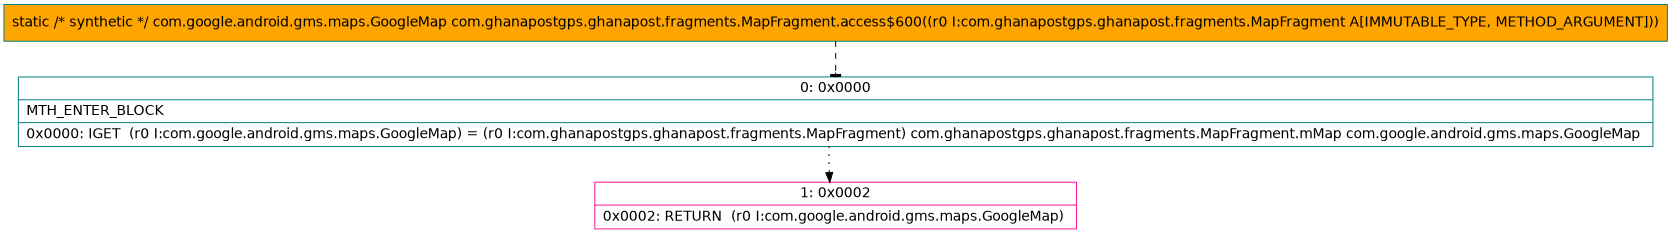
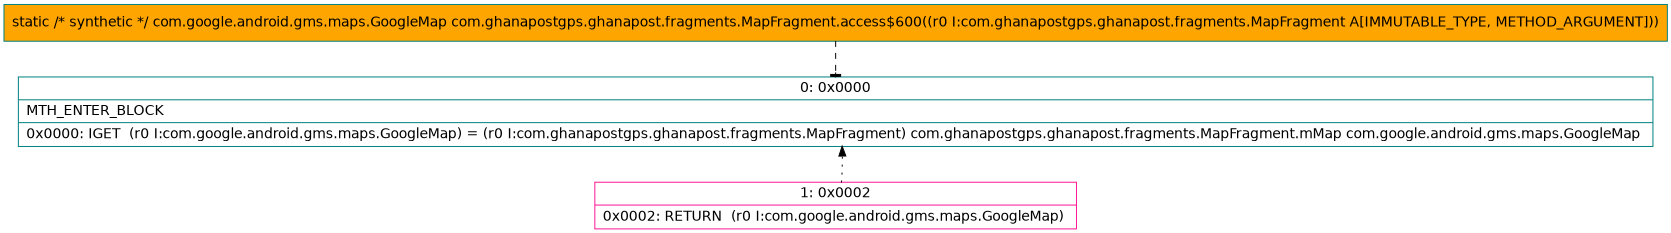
  digraph {
    fontname="DejaVu Sans"
    node [shape=record style=filled fillcolor=white color=teal fontname="DejaVu Sans"]
    edge [fontname="DejaVu Sans"]
    n1 [label="{0\:\ 0x0000|MTH_ENTER_BLOCK\l|0x0000: IGET  (r0 I:com.google.android.gms.maps.GoogleMap) = (r0 I:com.ghanapostgps.ghanapost.fragments.MapFragment) com.ghanapostgps.ghanapost.fragments.MapFragment.mMap com.google.android.gms.maps.GoogleMap \l}"]
    n2 [label="{1\:\ 0x0002|0x0002: RETURN  (r0 I:com.google.android.gms.maps.GoogleMap) \l}" color=deeppink]
    n3 [label="{static \/* synthetic *\/ com.google.android.gms.maps.GoogleMap com.ghanapostgps.ghanapost.fragments.MapFragment.access$600((r0 I:com.ghanapostgps.ghanapost.fragments.MapFragment A[IMMUTABLE_TYPE, METHOD_ARGUMENT])) }" fillcolor=orange]
-   n1 -> n2 [style=dotted arrowhead=normal]
+   n2 -> n1 [style=dotted arrowhead=normal]
    n3 -> n1 [style=dashed arrowhead=tee]
  }
